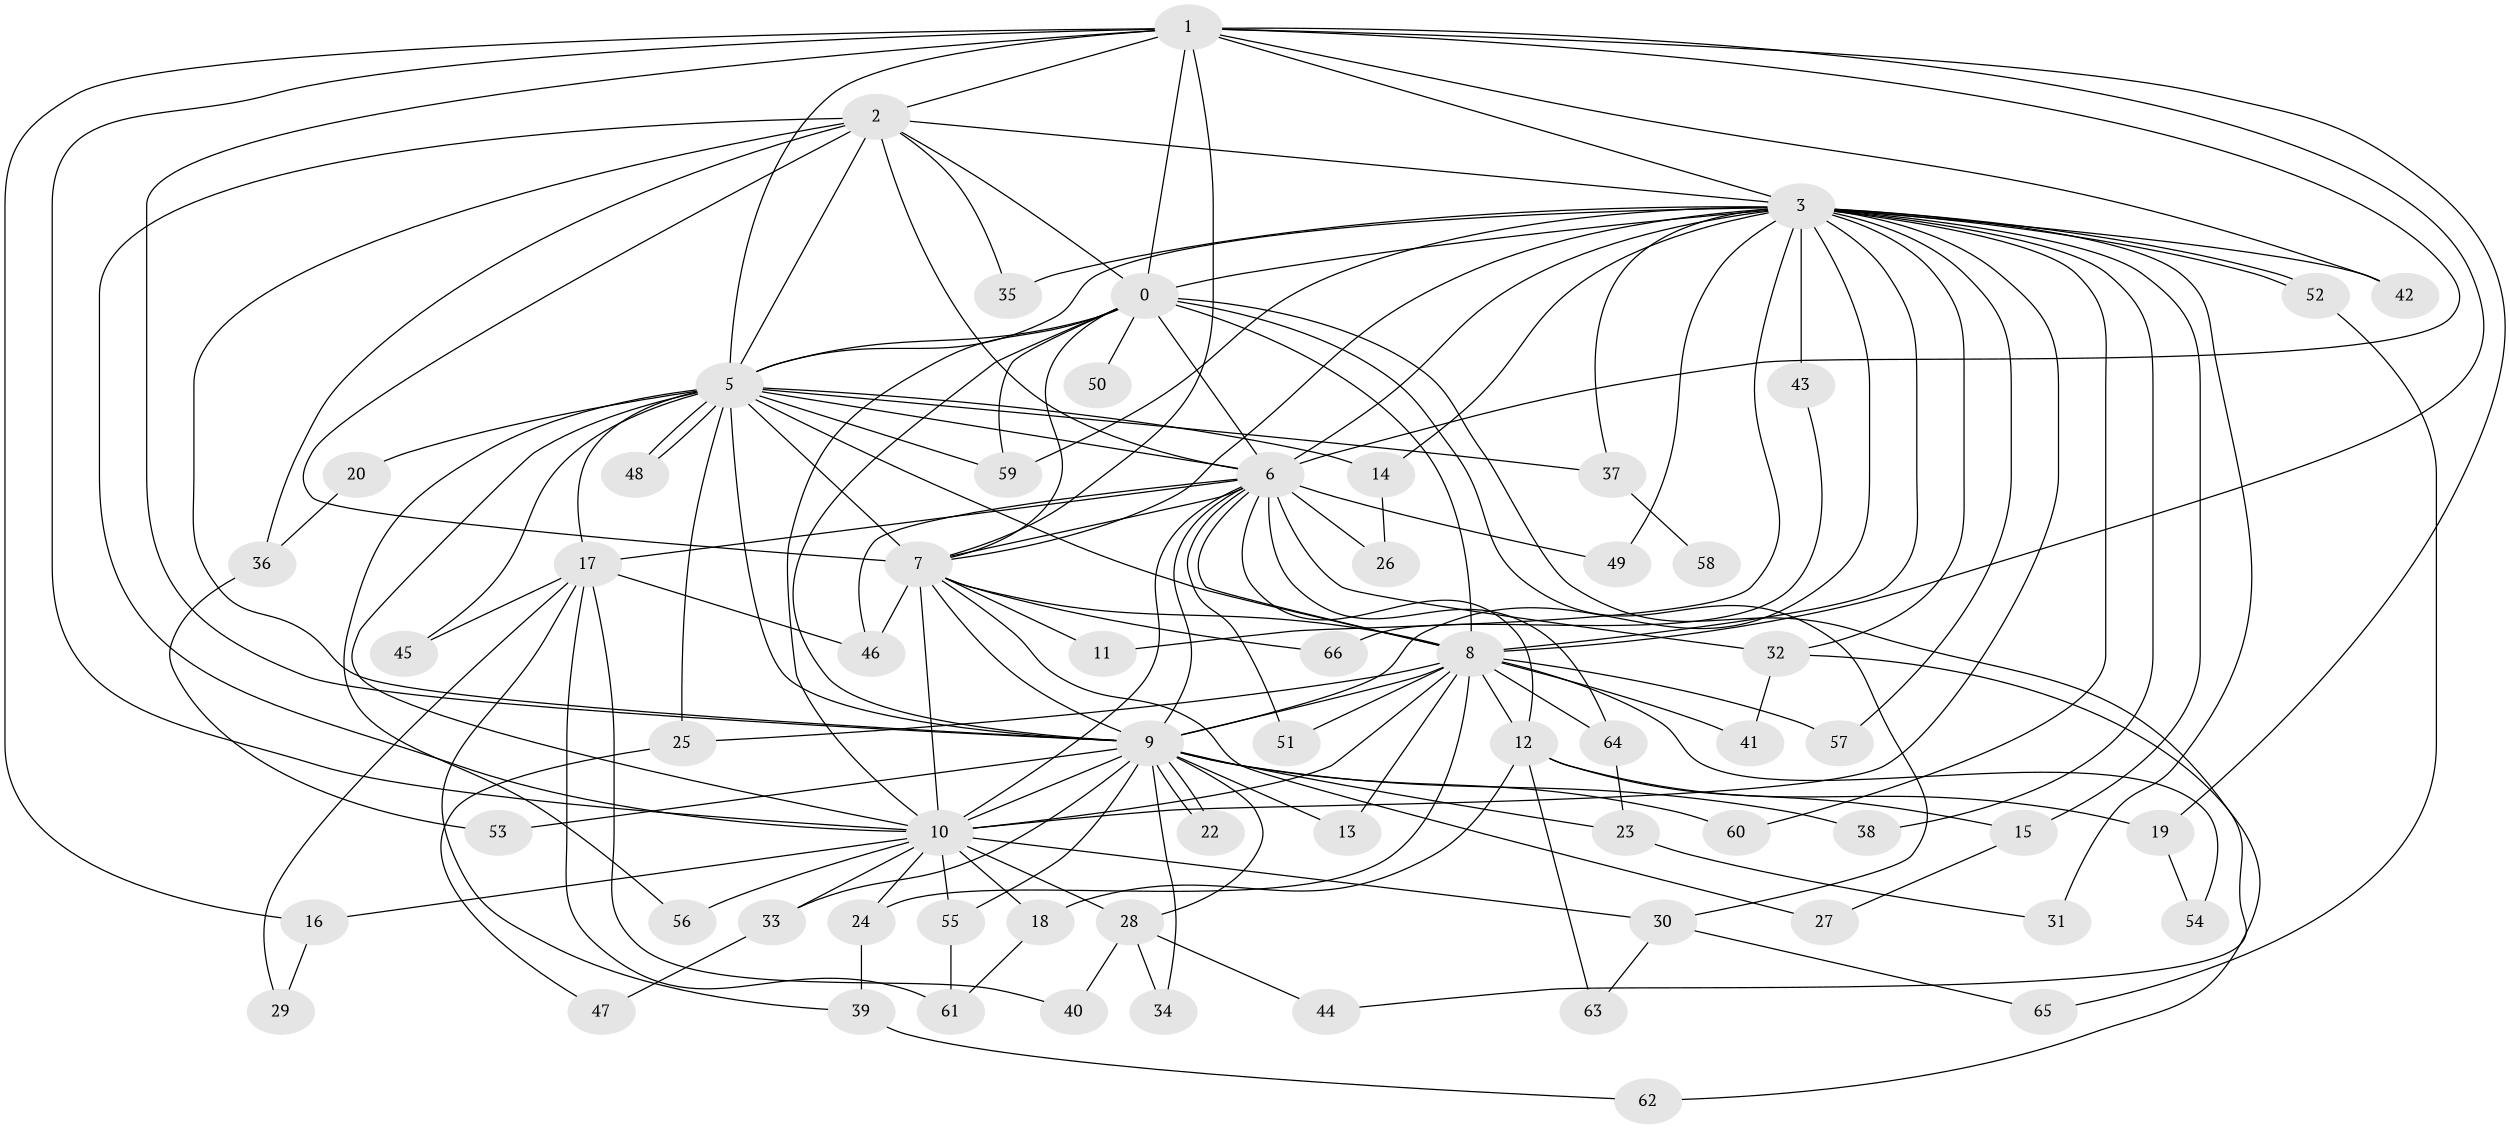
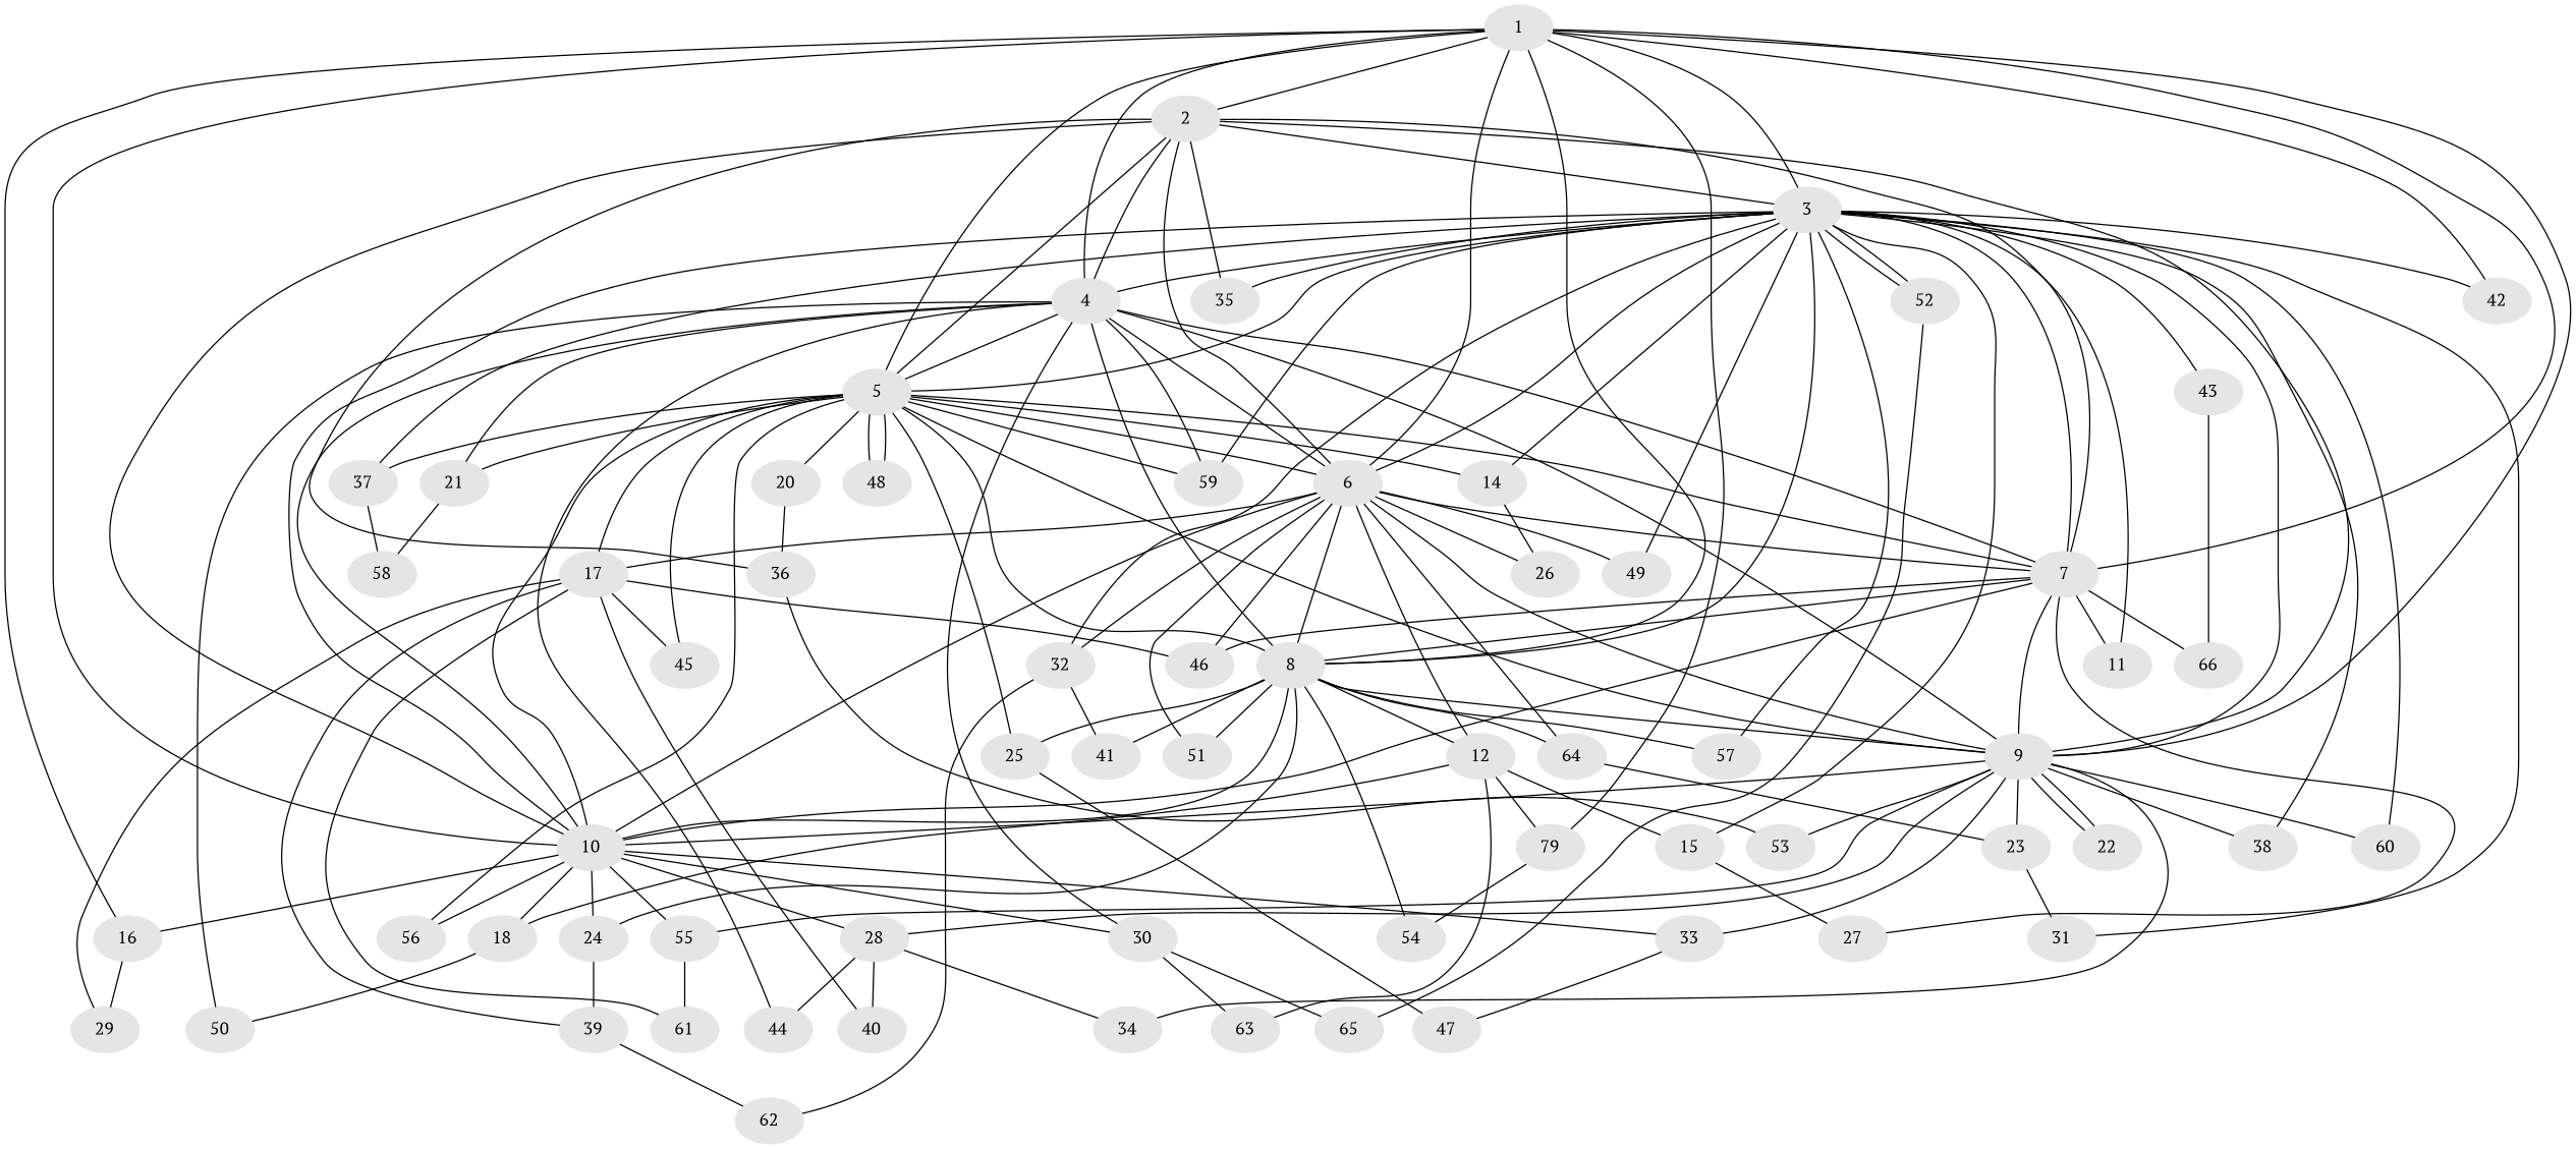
  graph {
    fontname="PT Serif"
    node [color=gray90 fontname="PT Serif" style=filled]
    edge [fontname="PT Serif"]
    1
    2
    3
-   4 [label=0]
+   4
    5
    6
    7
    8
    9
    10
    16
-   19
+   19 [label=79]
    42
    35
    36
    11
    14
    15
    31
    32
    37
    38
    43
    49
    52
    57
    59
    60
+   21
    30
    44
    50
    17
    20
    25
    45
    48
    56
    12
    26
    51
    64
    46
    27
    66
-   13
    24
    41
    54
    23
    22
    28
    33
    34
    53
    55
    18
    29
    62
    58
    65
    63
    39
    40
    61
    47
    1 -- 2
    1 -- 3
    1 -- 4
    1 -- 5
    1 -- 6
    1 -- 7
    1 -- 8
    1 -- 9
    1 -- 10
    1 -- 16
    1 -- 19
    1 -- 42
    2 -- 3
    2 -- 4
    2 -- 5
    2 -- 6
    2 -- 7
    2 -- 9
    2 -- 10
    2 -- 35
    2 -- 36
    3 -- 4
    3 -- 5
    3 -- 6
    3 -- 7
    3 -- 8
    3 -- 9
    3 -- 10
    3 -- 42
    3 -- 35
    3 -- 11
    3 -- 14
    3 -- 15
    3 -- 31
    3 -- 32
    3 -- 37
    3 -- 38
    3 -- 43
    3 -- 49
    3 -- 52
    3 -- 52
    3 -- 57
    3 -- 59
    3 -- 60
    4 -- 5
    4 -- 6
    4 -- 7
    4 -- 8
    4 -- 9
    4 -- 10
    4 -- 59
+   4 -- 21
    4 -- 30
    4 -- 44
    4 -- 50
    5 -- 6
    5 -- 7
    5 -- 8
    5 -- 9
    5 -- 10
    5 -- 14
    5 -- 37
    5 -- 59
+   5 -- 21
    5 -- 17
    5 -- 20
    5 -- 25
    5 -- 45
    5 -- 48
    5 -- 48
    5 -- 56
    6 -- 7
    6 -- 8
    6 -- 9
    6 -- 10
    6 -- 32
    6 -- 49
    6 -- 17
    6 -- 12
    6 -- 26
    6 -- 51
    6 -- 64
    6 -- 46
    7 -- 8
    7 -- 9
    7 -- 10
    7 -- 11
    7 -- 46
    7 -- 27
    7 -- 66
    8 -- 9
    8 -- 10
    8 -- 57
    8 -- 25
    8 -- 12
    8 -- 51
    8 -- 64
-   8 -- 13
    8 -- 24
    8 -- 41
    8 -- 54
    9 -- 10
    9 -- 38
    9 -- 60
-   9 -- 13
    9 -- 23
    9 -- 22
    9 -- 22
    9 -- 28
    9 -- 33
    9 -- 34
    9 -- 53
    9 -- 55
    10 -- 16
    10 -- 30
    10 -- 56
    10 -- 24
    10 -- 28
    10 -- 33
    10 -- 55
    10 -- 18
    16 -- 29
    19 -- 54
    36 -- 53
    14 -- 26
    15 -- 27
    32 -- 41
    32 -- 62
    37 -- 58
    43 -- 66
    52 -- 65
+   21 -- 58
    30 -- 65
    30 -- 63
    17 -- 45
    17 -- 46
    17 -- 29
    17 -- 39
    17 -- 40
    17 -- 61
    20 -- 36
    25 -- 47
    12 -- 19
    12 -- 15
    12 -- 18
    12 -- 63
    64 -- 23
    24 -- 39
    23 -- 31
    28 -- 44
    28 -- 34
    28 -- 40
    33 -- 47
    55 -- 61
-   18 -- 61
+   18 -- 50
    39 -- 62
  }
